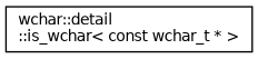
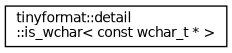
  digraph {
    rankdir=LR
-   n1 [color=black fillcolor=white fontname=Helvetica fontsize=10 height=0.2 label="wchar::detail\l::is_wchar\< const wchar_t * \>" shape=record style=filled width=0.4]
+   n1 [color=black fillcolor=white fontname=Helvetica fontsize=10 height=0.2 label="tinyformat::detail\l::is_wchar\< const wchar_t * \>" shape=record style=filled width=0.4]
  }
